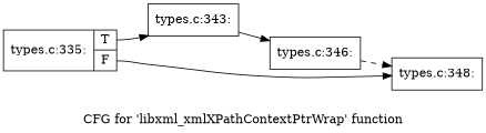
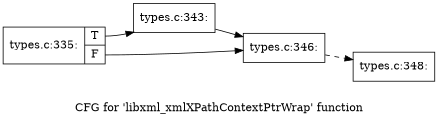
  digraph {
    label="CFG for 'libxml_xmlXPathContextPtrWrap' function"
    rankdir=LR
    node [shape=record]
    edge [style=solid]
    n1 [label="{types.c:335:|{<s0>T|<s1>F}}"]
    n2 [label="{types.c:343:}"]
    n3 [label="{types.c:346:}"]
    n4 [label="{types.c:348:}"]
    n1 -> n2 [tailport=s0]
-   n1 -> n4 [tailport=s1]
+   n1 -> n3 [tailport=s1]
    n2 -> n3
    n3 -> n4 [style=dashed]
  }
